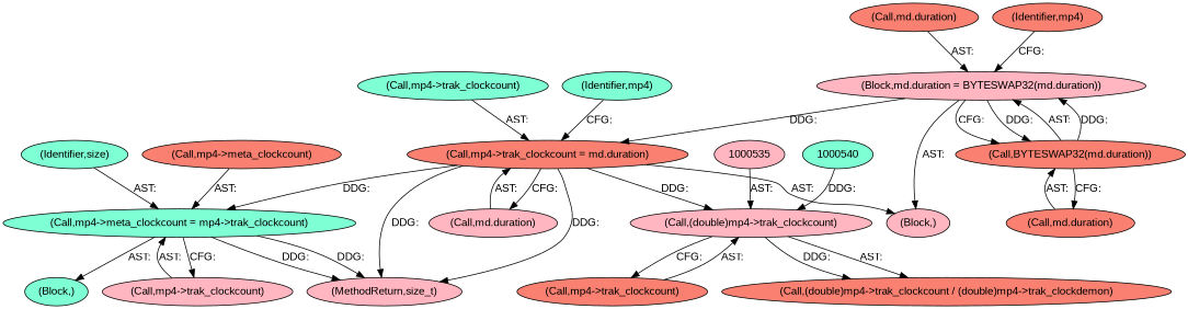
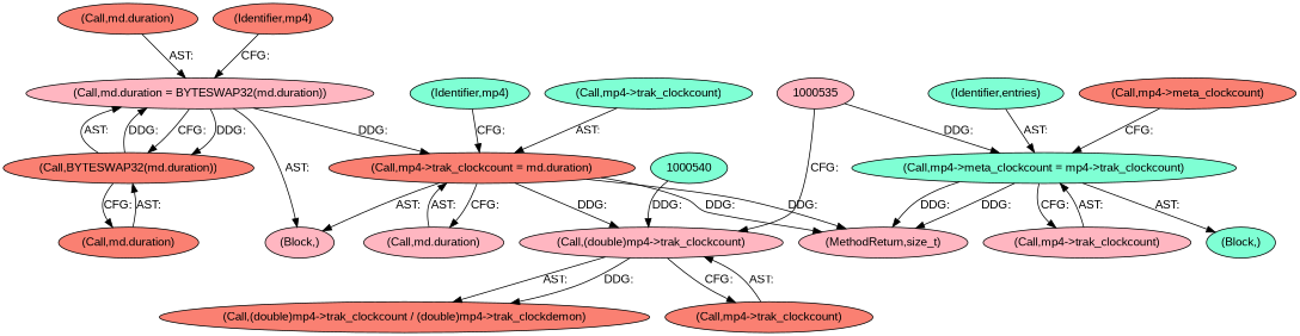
  digraph {
    fontname="Liberation Sans"
    node [fillcolor=salmon fontname="Liberation Sans" style=filled]
    edge [fontname="Liberation Sans"]
    n1 [fillcolor=aquamarine label="(Call,mp4->meta_clockcount = mp4->trak_clockcount)"]
    n2 [fillcolor=aquamarine label="(Block,)"]
    n3 [fillcolor=lightpink label="(MethodReturn,size_t)"]
    n4 [fillcolor=lightpink label="(Call,mp4->trak_clockcount)"]
    n5 [label="(Call,mp4->trak_clockcount = md.duration)"]
    n6 [fillcolor=lightpink label="(Call,(double)mp4->trak_clockcount)"]
    n7 [fillcolor=lightpink label="(Block,)"]
    n8 [fillcolor=lightpink label="(Call,md.duration)"]
    n9 [label="(Call,(double)mp4->trak_clockcount / (double)mp4->trak_clockdemon)"]
    n10 [label="(Call,mp4->trak_clockcount)"]
-   n11 [fillcolor=lightpink label="(Block,md.duration = BYTESWAP32(md.duration))"]
+   n11 [fillcolor=lightpink label="(Call,md.duration = BYTESWAP32(md.duration))"]
    n12 [label="(Call,BYTESWAP32(md.duration))"]
    n13 [label="(Call,md.duration)"]
    n14 [fillcolor=aquamarine label="(Call,mp4->trak_clockcount)"]
-   n15 [fillcolor=aquamarine label="(Identifier,size)"]
+   n15 [fillcolor=aquamarine label="(Identifier,entries)"]
    n16 [label="(Call,mp4->meta_clockcount)"]
    n17 [label="(Call,md.duration)"]
    n18 [label="(Identifier,mp4)"]
    n19 [fillcolor=aquamarine label="(Identifier,mp4)"]
    1000535 [fillcolor=lightpink]
    1000540 [fillcolor=aquamarine]
    n1 -> n2 [label="AST: "]
    n1 -> n3 [label="DDG: "]
    n1 -> n3 [label="DDG: "]
    n1 -> n4 [label="CFG: "]
    n4 -> n1 [label="AST: "]
-   n5 -> n1 [label="DDG: "]
+   1000535 -> n1 [label="DDG: "]
    n5 -> n3 [label="DDG: "]
    n5 -> n3 [label="DDG: "]
    n5 -> n6 [label="DDG: "]
    n5 -> n7 [label="AST: "]
    n5 -> n8 [label="CFG: "]
    n6 -> n9 [label="AST: "]
    n6 -> n9 [label="DDG: "]
    n6 -> n10 [label="CFG: "]
    n8 -> n5 [label="AST: "]
    n10 -> n6 [label="AST: "]
    n11 -> n5 [label="DDG: "]
    n11 -> n7 [label="AST: "]
    n11 -> n12 [label="CFG: "]
    n11 -> n12 [label="DDG: "]
    n12 -> n11 [label="AST: "]
    n12 -> n11 [label="DDG: "]
    n12 -> n13 [label="CFG: "]
    n13 -> n12 [label="AST: "]
    n14 -> n5 [label="AST: "]
    n15 -> n1 [label="AST: "]
-   n16 -> n1 [label="AST: "]
+   n16 -> n1 [label="CFG: "]
    n17 -> n11 [label="AST: "]
    n18 -> n11 [label="CFG: "]
    n19 -> n5 [label="CFG: "]
-   1000535 -> n6 [label="AST: "]
+   1000535 -> n6 [label="CFG: "]
    1000540 -> n6 [label="DDG: "]
  }
